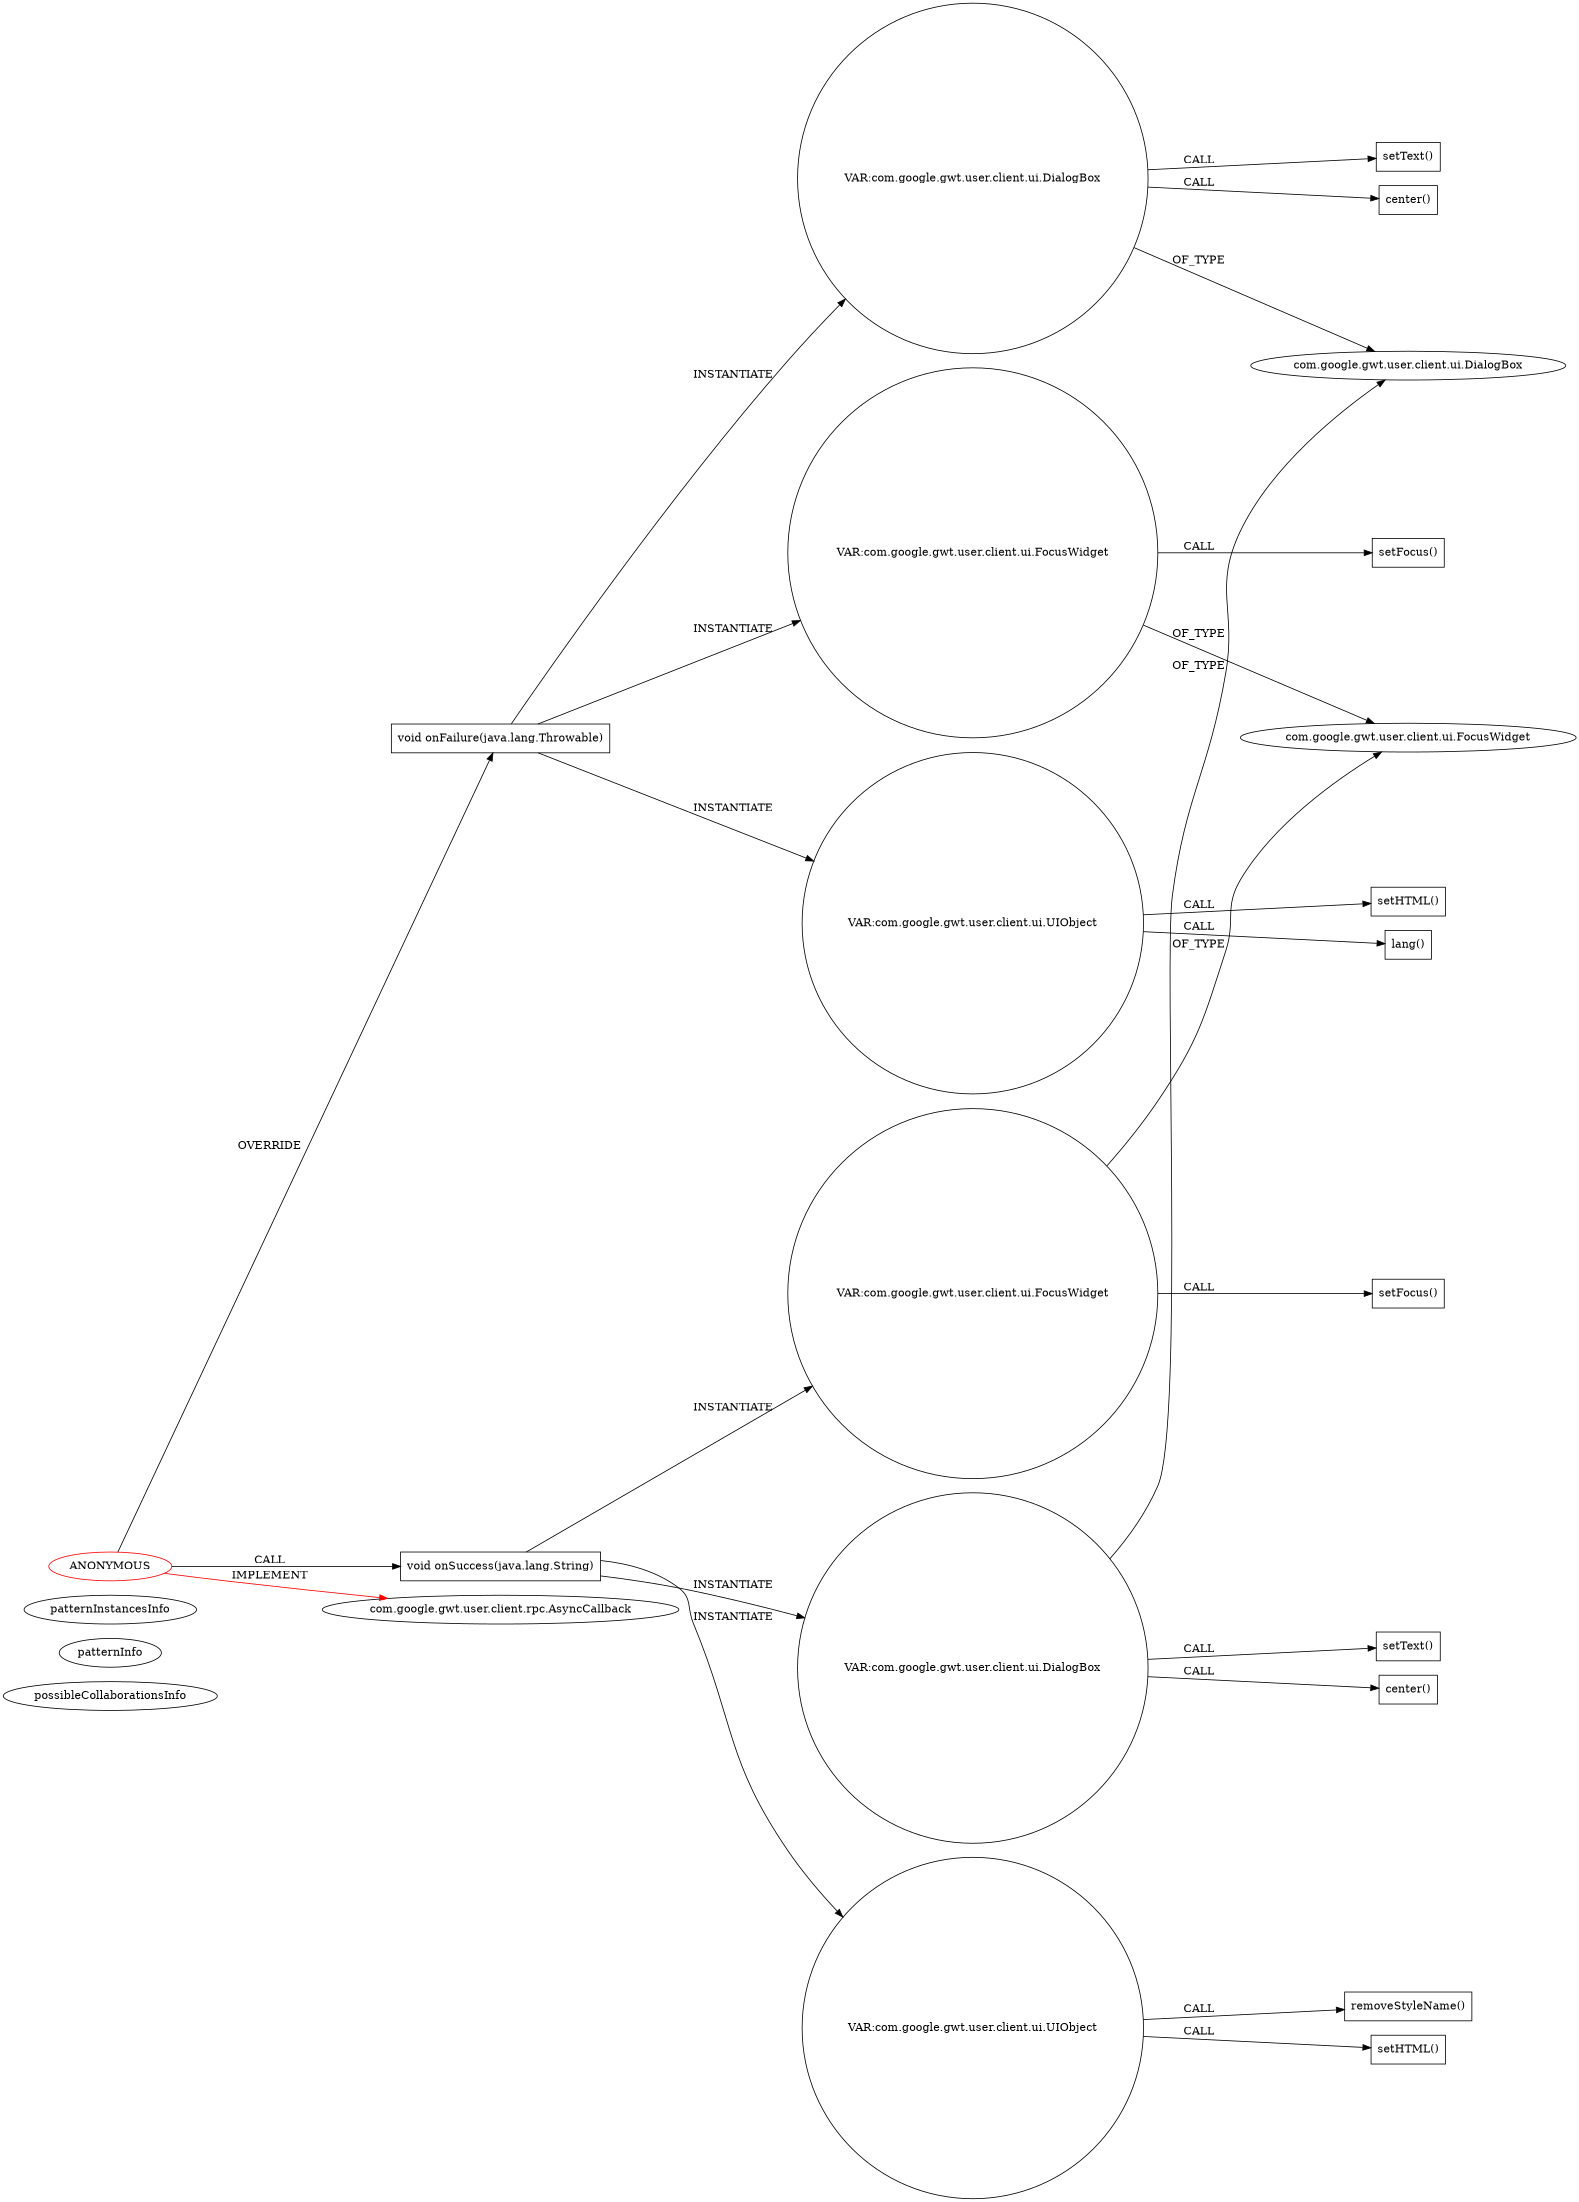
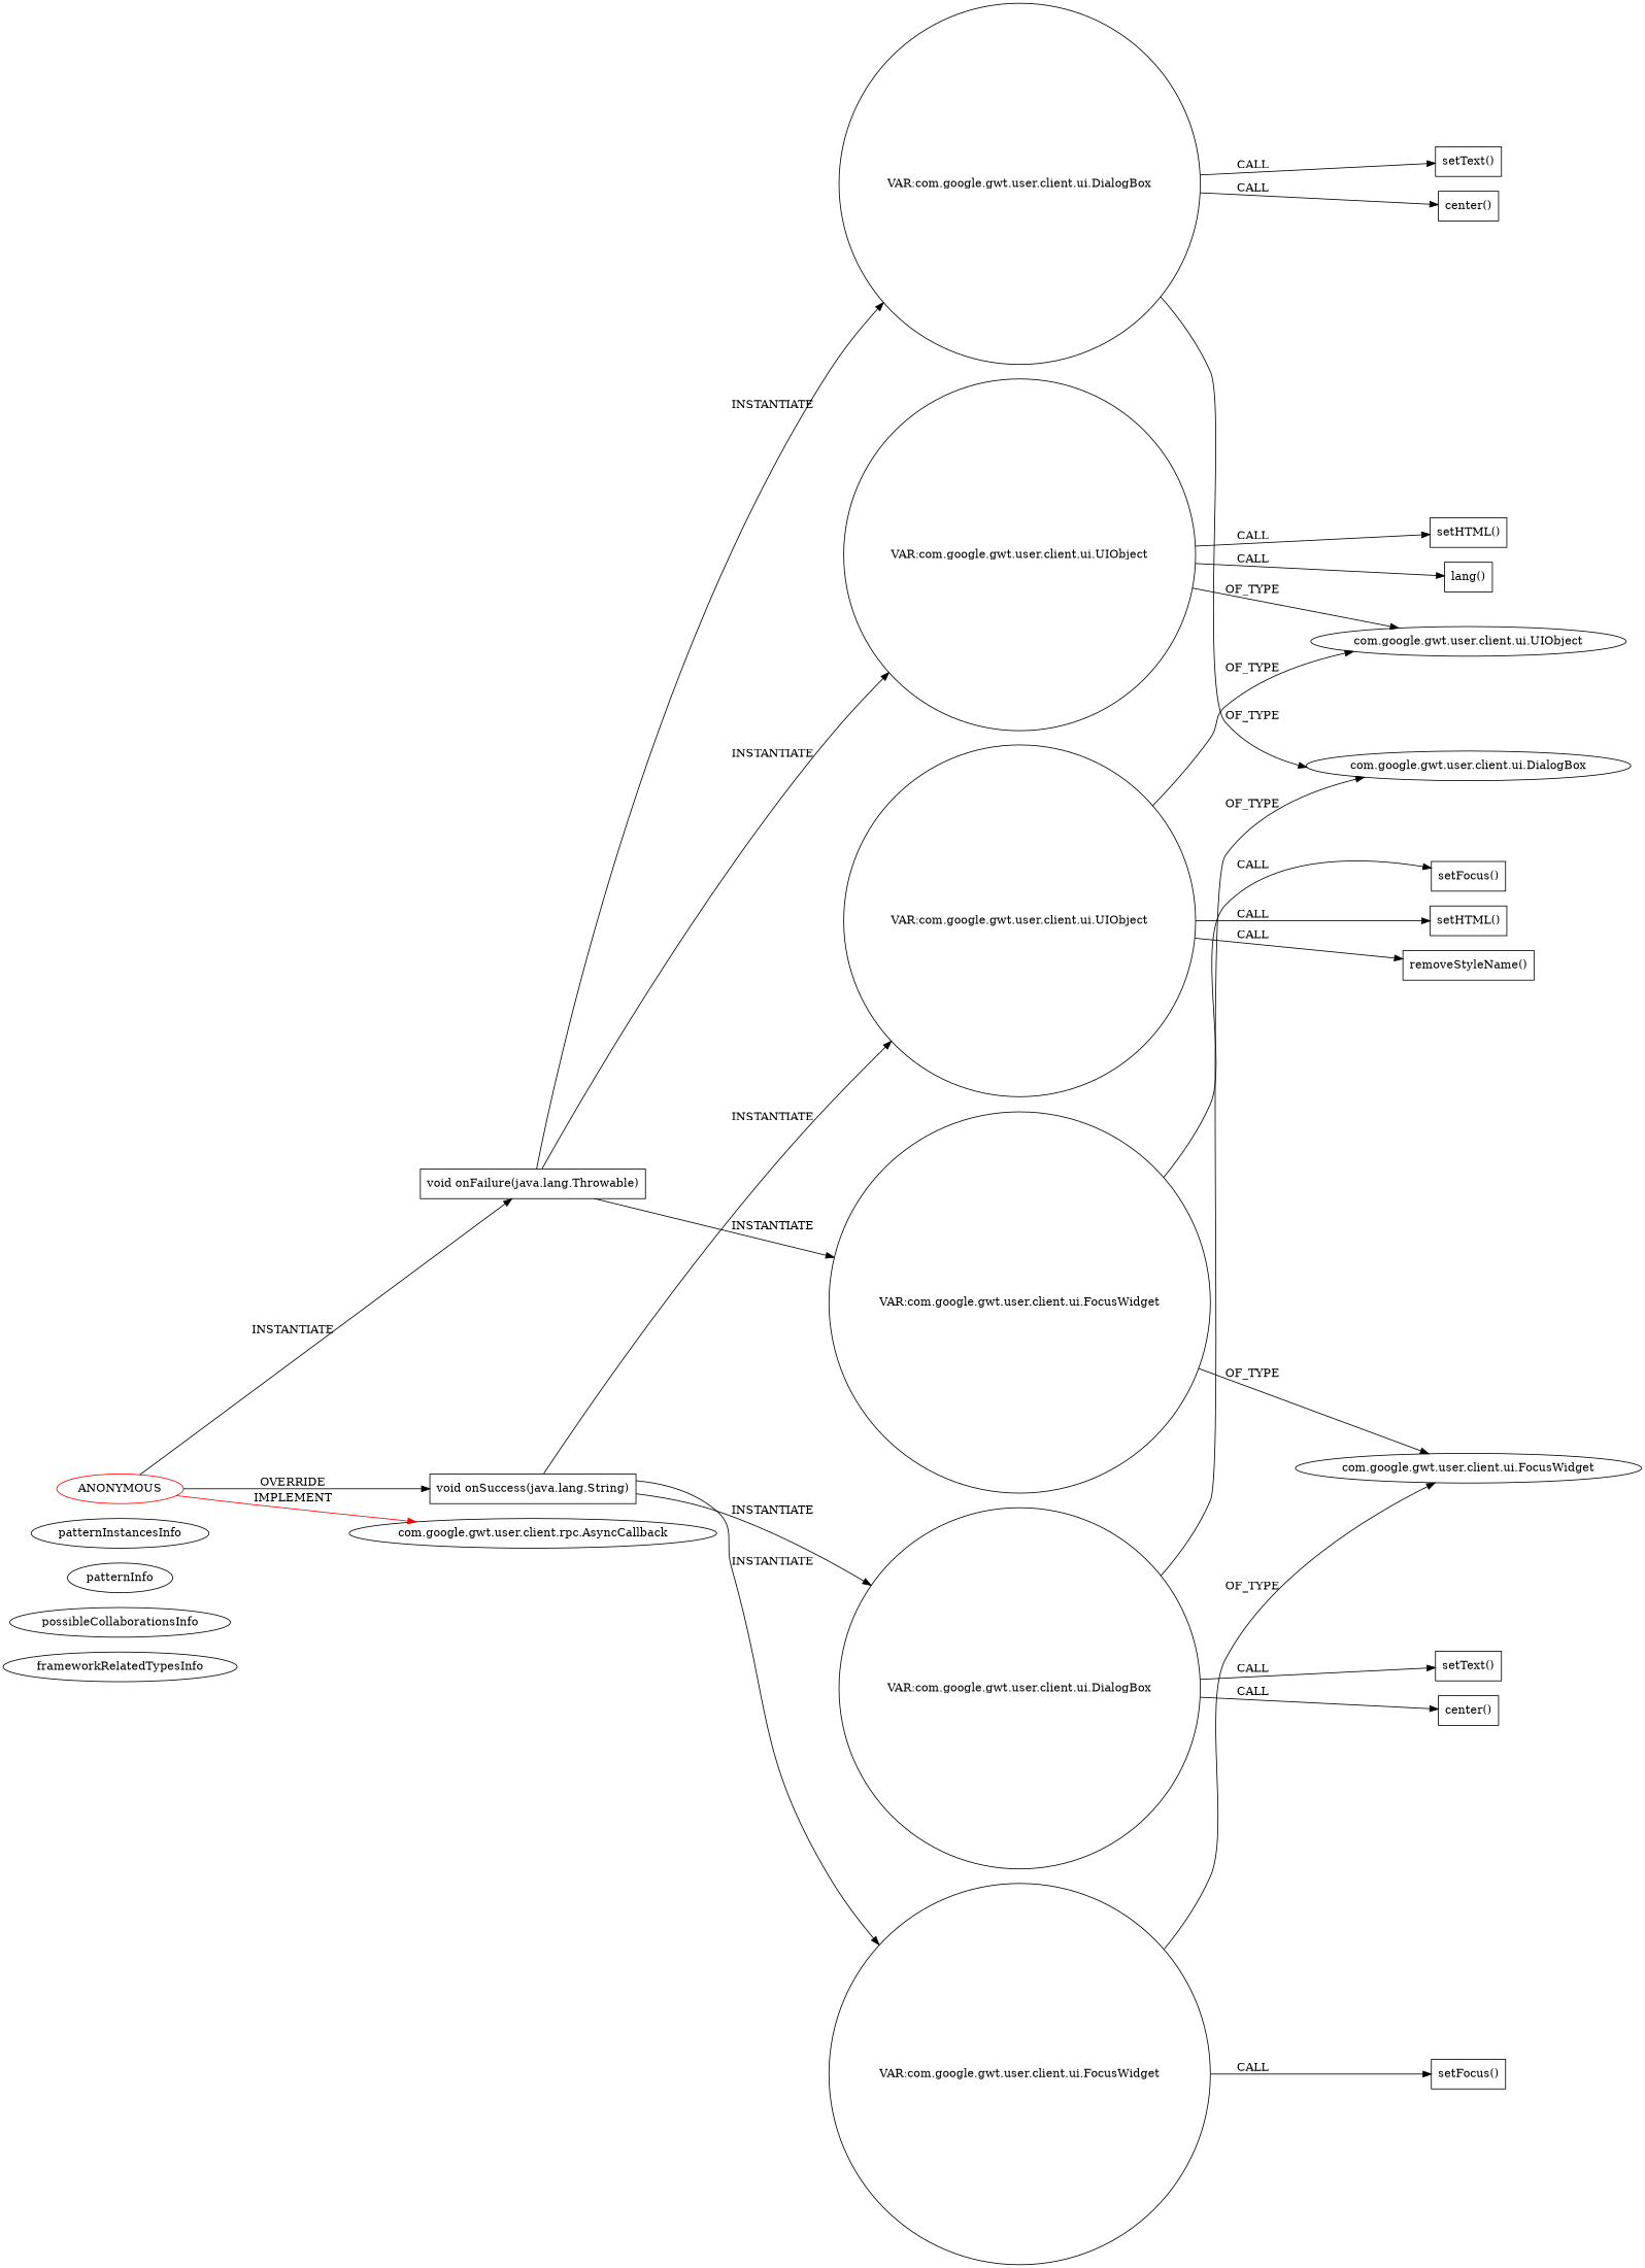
  digraph {
    rankdir=LR
    node [isFrameworkType=false shape=box vertexType=INSIDE_CALL]
+   frameworkRelatedTypesInfo [0="com.google.gwt.user.client.rpc.AsyncCallback" isFrameworkType="" shape="" vertexType=""]
    possibleCollaborationsInfo [isFrameworkType="" shape="" vertexType=""]
    patternInfo [frequency=12.0 patternRootClient=0 isFrameworkType="" shape="" vertexType=""]
    patternInstancesInfo [0="karuto-cloud-storage-gallery~/karuto-cloud-storage-gallery/cloud-storage-gallery-master/src/com/mycompany/cloudstoragegallery/client/CloudStorageGallery.java~void sendNameToServer()~3403" 1="ph73nt-fuzzy-archer~/ph73nt-fuzzy-archer/fuzzy-archer-master/src/couk/fishlegs/nucmedone/client/NucMedOne.java~void sendNameToServer()~4292" 10="xinl-feedlosophor~/xinl-feedlosophor/feedlosophor-master/Feedlosophor/src/feedlosophor/client/Feedlosophor.java~void sendNameToServer()~4711" 11="lferna-Padel~/lferna-Padel/Padel-master/src/padel/client/Padel.java~void sendNameToServer()~3624" 2="MainMain-ChatCafeine~/MainMain-ChatCafeine/ChatCafeine-master/ChatCafeine/src/sources/client/ChatCafeine.java~void sendNameToServer()~183" 3="ravitle-JBTest~/ravitle-JBTest/JBTest-master/JBTest/src/jbtestPro_v1/client/JbtestPro_v1.java~void sendNameToServer()~4332" 4="bobvash-Resolution-Tracker~/bobvash-Resolution-Tracker/Resolution-Tracker-master/ResolutionTracker/src/com/bobvash/resolutiontracker/client/ResolutionTracker.java~void sendNameToServer()~866" 5="robinkeunen-shiny-octo-ironman~/robinkeunen-shiny-octo-ironman/shiny-octo-ironman-master/Guestbook/src/guestbook/client/Guestbook.java~void sendNameToServer()~4422" 6="chap19150-SeptaSquared~/chap19150-SeptaSquared/SeptaSquared-master/SeptaSquare/src/com/chapslife/septasquare/client/SeptaSquare.java~void sendNameToServer()~1062" 7="hershal-supertictactoe~/hershal-supertictactoe/supertictactoe-master/src/com/supertictactoe/supertictactoe/client/SuperTicTacToe.java~void sendNameToServer()~1410" 8="marchold-BandRidesServer~/marchold-BandRidesServer/BandRidesServer-master/Band-Rides-Server/src/com/catglo/bandridesserver/client/Band_Rides_Server.java~void sendNameToServer()~3708" 9="AquaWolf-frontier-manager~/AquaWolf-frontier-manager/frontier-manager-master/Frontier Manager Server/src/de/waldmeisterundfreunde/frontiermanger/client/Frontier_Manager.java~void sendNameToServer()~23" isFrameworkType="" shape="" vertexType=""]
    n5 [label="void onFailure(java.lang.Throwable)" vertexType=OVERRIDING_METHOD_DECLARATION]
    n6 [label="VAR:com.google.gwt.user.client.ui.DialogBox" shape=circle vertexType=VARIABLE_EXPRESION]
    n7 [label="VAR:com.google.gwt.user.client.ui.UIObject" shape=circle vertexType=VARIABLE_EXPRESION]
    n8 [label="VAR:com.google.gwt.user.client.ui.FocusWidget" shape=circle vertexType=VARIABLE_EXPRESION]
    n9 [label="center()"]
    n10 [label="com.google.gwt.user.client.ui.DialogBox" vertexType=FRAMEWORK_CLASS_TYPE shape=""]
    n11 [label="setText()"]
    n12 [label="setHTML()"]
+   n13 [label="com.google.gwt.user.client.ui.UIObject" vertexType=FRAMEWORK_CLASS_TYPE shape=""]
    n14 [label="lang()"]
    n15 [label="setFocus()"]
    n16 [label="com.google.gwt.user.client.ui.FocusWidget" vertexType=FRAMEWORK_CLASS_TYPE shape=""]
    n17 [color=red label=ANONYMOUS vertexType=ROOT_ANONYMOUS_DECLARATION shape=""]
    n18 [label="com.google.gwt.user.client.rpc.AsyncCallback" vertexType=FRAMEWORK_INTERFACE_TYPE shape=""]
    n19 [label="void onSuccess(java.lang.String)" vertexType=OVERRIDING_METHOD_DECLARATION]
    n20 [label="VAR:com.google.gwt.user.client.ui.UIObject" shape=circle vertexType=VARIABLE_EXPRESION]
    n21 [label="VAR:com.google.gwt.user.client.ui.FocusWidget" shape=circle vertexType=VARIABLE_EXPRESION]
    n22 [label="VAR:com.google.gwt.user.client.ui.DialogBox" shape=circle vertexType=VARIABLE_EXPRESION]
    n23 [label="setHTML()"]
    n24 [label="removeStyleName()"]
    n25 [label="setFocus()"]
    n26 [label="center()"]
    n27 [label="setText()"]
    n5 -> n6 [label=INSTANTIATE]
    n5 -> n7 [label=INSTANTIATE]
    n5 -> n8 [label=INSTANTIATE]
    n6 -> n9 [label=CALL]
    n6 -> n10 [label=OF_TYPE]
    n6 -> n11 [label=CALL]
    n7 -> n12 [label=CALL]
+   n7 -> n13 [label=OF_TYPE]
    n7 -> n14 [label=CALL]
    n8 -> n15 [label=CALL]
    n8 -> n16 [label=OF_TYPE]
-   n17 -> n5 [label=OVERRIDE]
+   n17 -> n5 [label=INSTANTIATE]
    n17 -> n18 [color=red label=IMPLEMENT]
-   n17 -> n19 [label=CALL]
+   n17 -> n19 [label=OVERRIDE]
    n19 -> n20 [label=INSTANTIATE]
    n19 -> n21 [label=INSTANTIATE]
    n19 -> n22 [label=INSTANTIATE]
+   n20 -> n13 [label=OF_TYPE]
    n20 -> n23 [label=CALL]
    n20 -> n24 [label=CALL]
    n21 -> n16 [label=OF_TYPE]
    n21 -> n25 [label=CALL]
    n22 -> n10 [label=OF_TYPE]
    n22 -> n26 [label=CALL]
    n22 -> n27 [label=CALL]
  }
